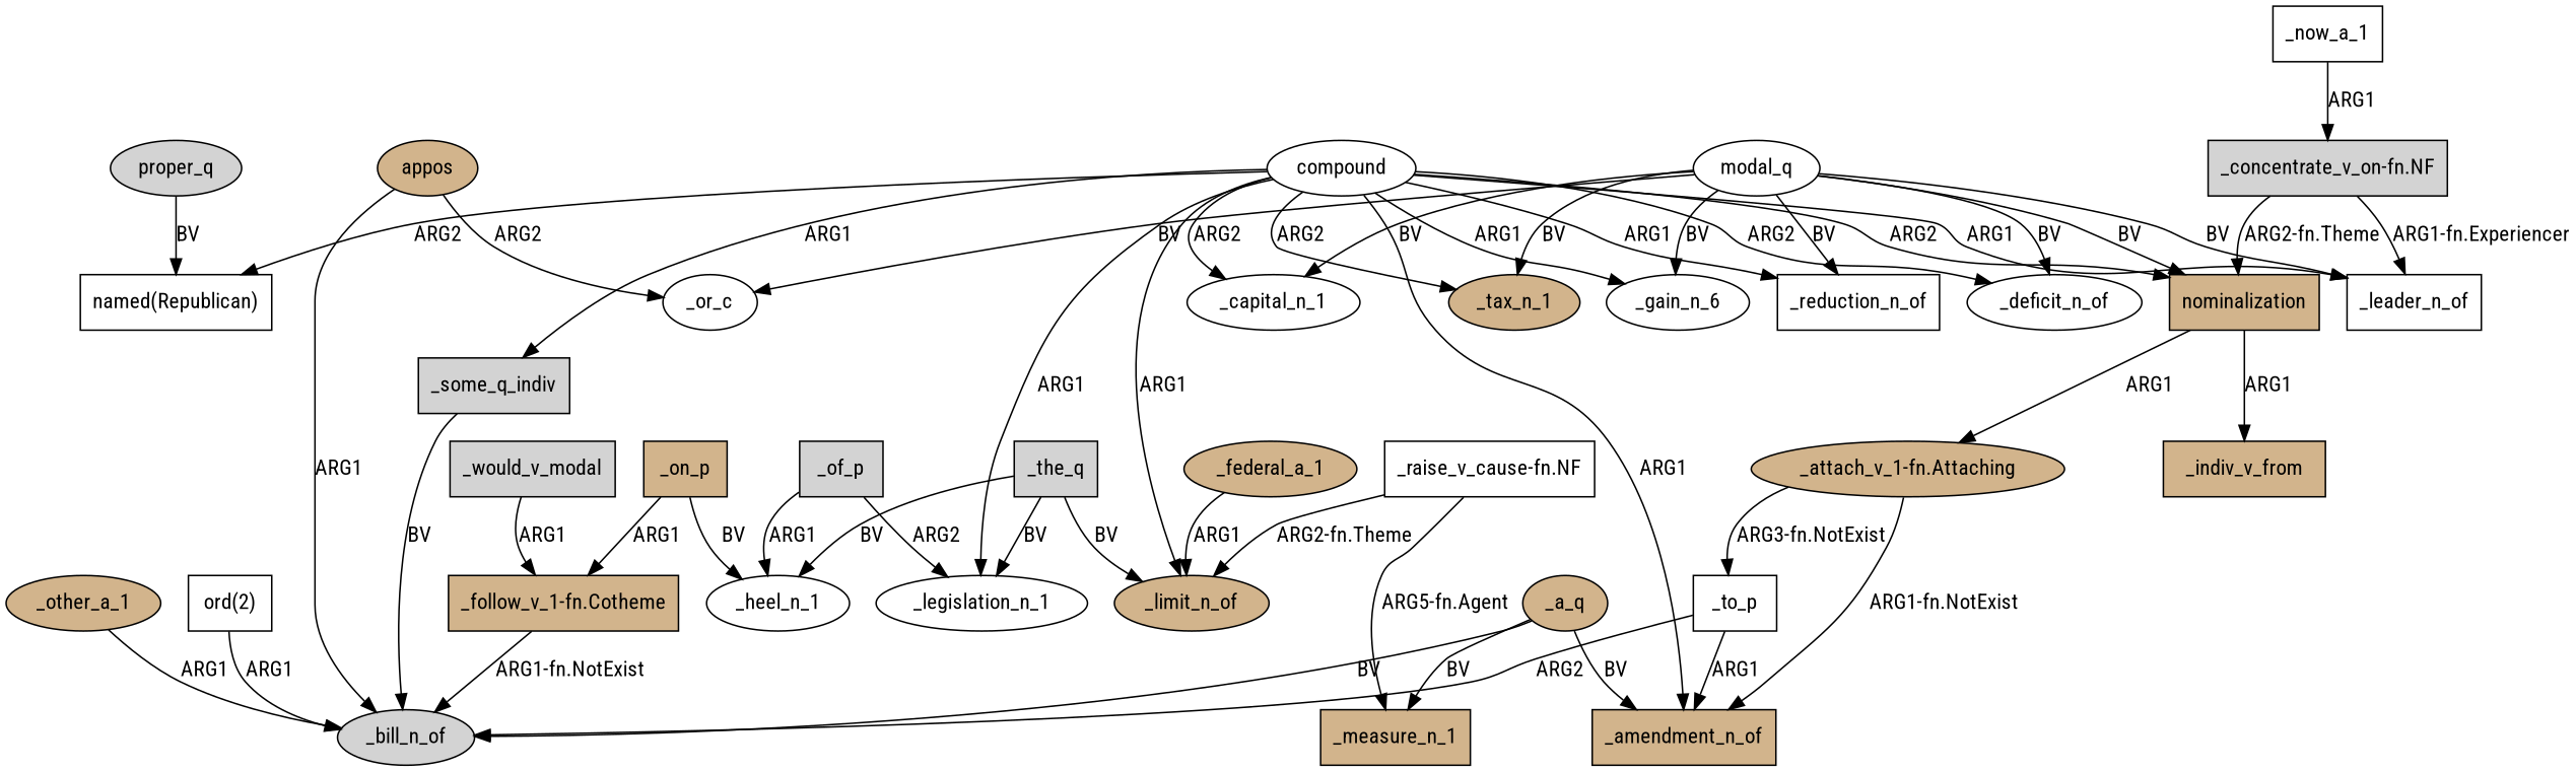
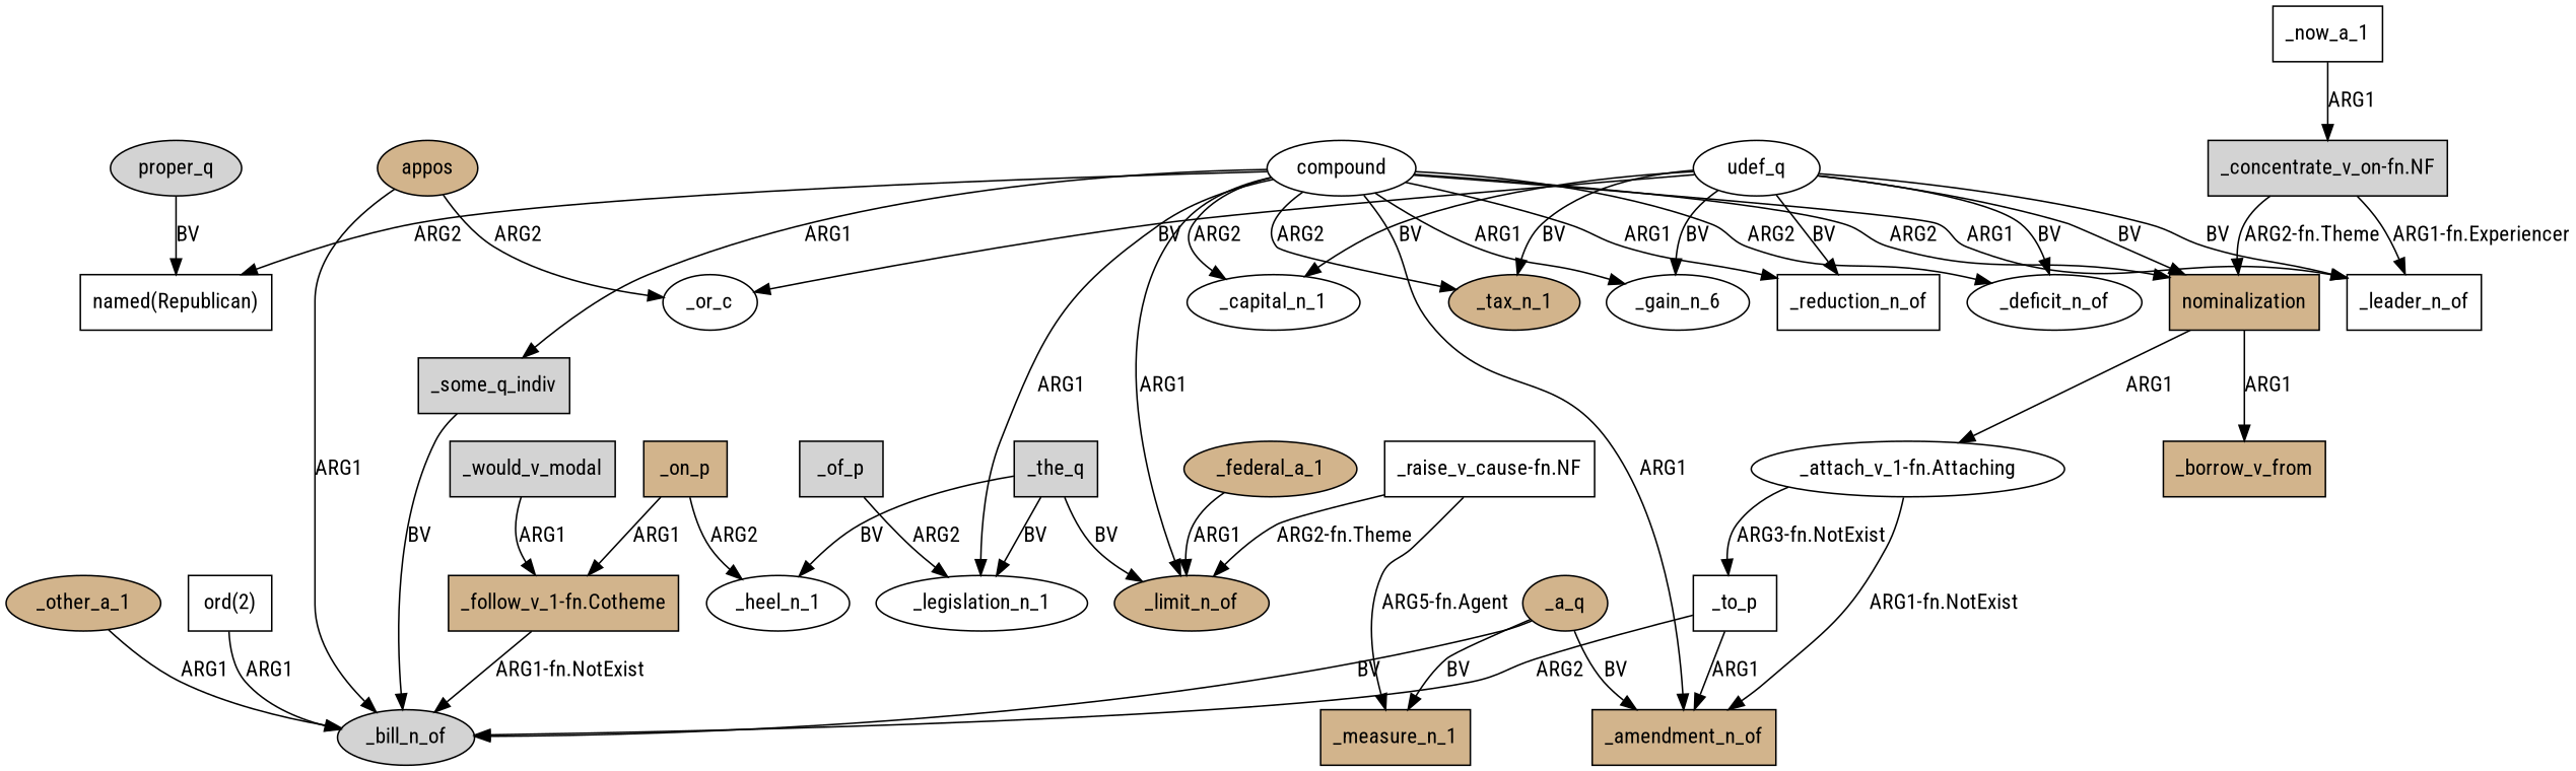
  digraph {
    fontname="Roboto Condensed"
    node [fillcolor=white fontname="Roboto Condensed" shape=box style=filled]
    edge [fontname="Roboto Condensed"]
    "_concentrate_v_on-fn.NF" [fillcolor=lightgrey]
    _now_a_1
    _leader_n_of
    nominalization [fillcolor=tan]
-   _borrow_v_from [fillcolor=tan label=_indiv_v_from]
-   "_attach_v_1-fn.Attaching" [fillcolor=tan shape=ellipse]
+   _borrow_v_from [fillcolor=tan]
+   "_attach_v_1-fn.Attaching" [shape=ellipse]
    _the_q [fillcolor=lightgrey]
    _heel_n_1 [shape=ellipse]
    _limit_n_of [fillcolor=tan shape=ellipse]
    _legislation_n_1 [shape=ellipse]
    compound [shape=ellipse]
    "named(Republican)"
    _capital_n_1 [shape=ellipse]
    _amendment_n_of [fillcolor=tan]
    n15 [label=_gain_n_6 shape=ellipse]
    _reduction_n_of
    _deficit_n_of [shape=ellipse]
    _tax_n_1 [fillcolor=tan shape=ellipse]
    _some_q_indiv [fillcolor=lightgrey]
    _bill_n_of [fillcolor=lightgrey shape=ellipse]
    _would_v_modal [fillcolor=lightgrey]
    "_follow_v_1-fn.Cotheme" [fillcolor=tan]
    "_raise_v_cause-fn.NF"
    _measure_n_1 [fillcolor=tan]
    _on_p [fillcolor=tan]
    _a_q [fillcolor=tan shape=ellipse]
    _other_a_1 [fillcolor=tan shape=ellipse]
-   udef_q [shape=ellipse label=modal_q]
+   udef_q [shape=ellipse]
    _or_c [shape=ellipse]
    _of_p [fillcolor=lightgrey]
    _to_p
    proper_q [fillcolor=lightgrey shape=ellipse]
    "ord(2)"
    appos [fillcolor=tan shape=ellipse]
    _federal_a_1 [fillcolor=tan shape=ellipse]
    "_concentrate_v_on-fn.NF" -> _leader_n_of [label="ARG1-fn.Experiencer"]
    "_concentrate_v_on-fn.NF" -> nominalization [label="ARG2-fn.Theme"]
    _now_a_1 -> "_concentrate_v_on-fn.NF" [label=ARG1]
    nominalization -> _borrow_v_from [label=ARG1]
    nominalization -> "_attach_v_1-fn.Attaching" [label=ARG1]
    "_attach_v_1-fn.Attaching" -> _amendment_n_of [label="ARG1-fn.NotExist"]
    "_attach_v_1-fn.Attaching" -> _to_p [label="ARG3-fn.NotExist"]
    _the_q -> _heel_n_1 [label=BV]
    _the_q -> _limit_n_of [label=BV]
    _the_q -> _legislation_n_1 [label=BV]
    compound -> _leader_n_of [label=ARG1]
    compound -> nominalization [label=ARG2]
    compound -> _limit_n_of [label=ARG1]
    compound -> _legislation_n_1 [label=ARG1]
    compound -> "named(Republican)" [label=ARG2]
    compound -> _capital_n_1 [label=ARG2]
    compound -> _amendment_n_of [label=ARG1]
    compound -> n15 [label=ARG1]
    compound -> _reduction_n_of [label=ARG1]
    compound -> _deficit_n_of [label=ARG2]
    compound -> _tax_n_1 [label=ARG2]
    compound -> _some_q_indiv [label=ARG1]
    _some_q_indiv -> _bill_n_of [label=BV]
    _would_v_modal -> "_follow_v_1-fn.Cotheme" [label=ARG1]
    "_follow_v_1-fn.Cotheme" -> _bill_n_of [label="ARG1-fn.NotExist"]
    "_raise_v_cause-fn.NF" -> _limit_n_of [label="ARG2-fn.Theme"]
    "_raise_v_cause-fn.NF" -> _measure_n_1 [label="ARG5-fn.Agent"]
-   _on_p -> _heel_n_1 [label=BV]
+   _on_p -> _heel_n_1 [label=ARG2]
    _on_p -> "_follow_v_1-fn.Cotheme" [label=ARG1]
    _a_q -> _amendment_n_of [label=BV]
    _a_q -> _bill_n_of [label=BV]
    _a_q -> _measure_n_1 [label=BV]
    _other_a_1 -> _bill_n_of [label=ARG1]
    udef_q -> _leader_n_of [label=BV]
    udef_q -> nominalization [label=BV]
    udef_q -> _capital_n_1 [label=BV]
    udef_q -> n15 [label=BV]
    udef_q -> _reduction_n_of [label=BV]
    udef_q -> _deficit_n_of [label=BV]
    udef_q -> _tax_n_1 [label=BV]
    udef_q -> _or_c [label=BV]
-   _of_p -> _heel_n_1 [label=ARG1]
    _of_p -> _legislation_n_1 [label=ARG2]
    _to_p -> _amendment_n_of [label=ARG1]
    _to_p -> _bill_n_of [label=ARG2]
    proper_q -> "named(Republican)" [label=BV]
    "ord(2)" -> _bill_n_of [label=ARG1]
    appos -> _bill_n_of [label=ARG1]
    appos -> _or_c [label=ARG2]
    _federal_a_1 -> _limit_n_of [label=ARG1]
  }
